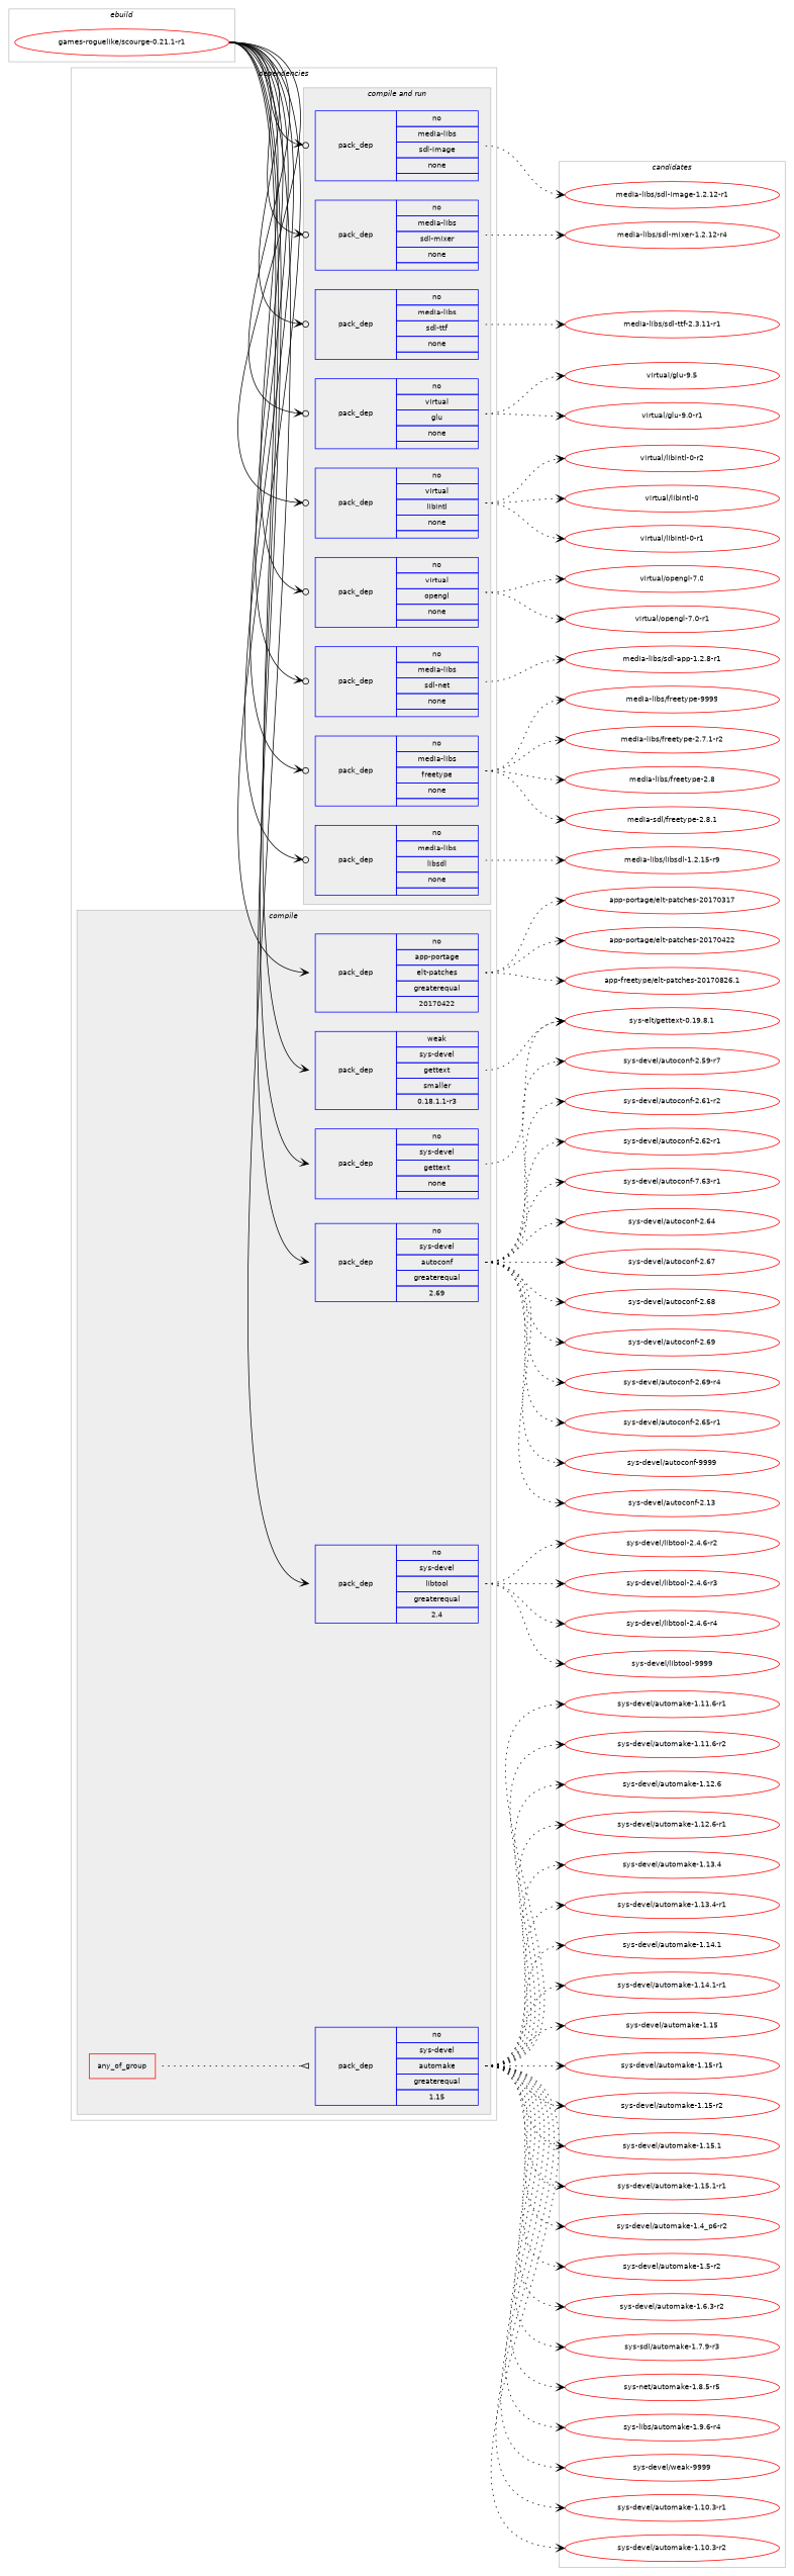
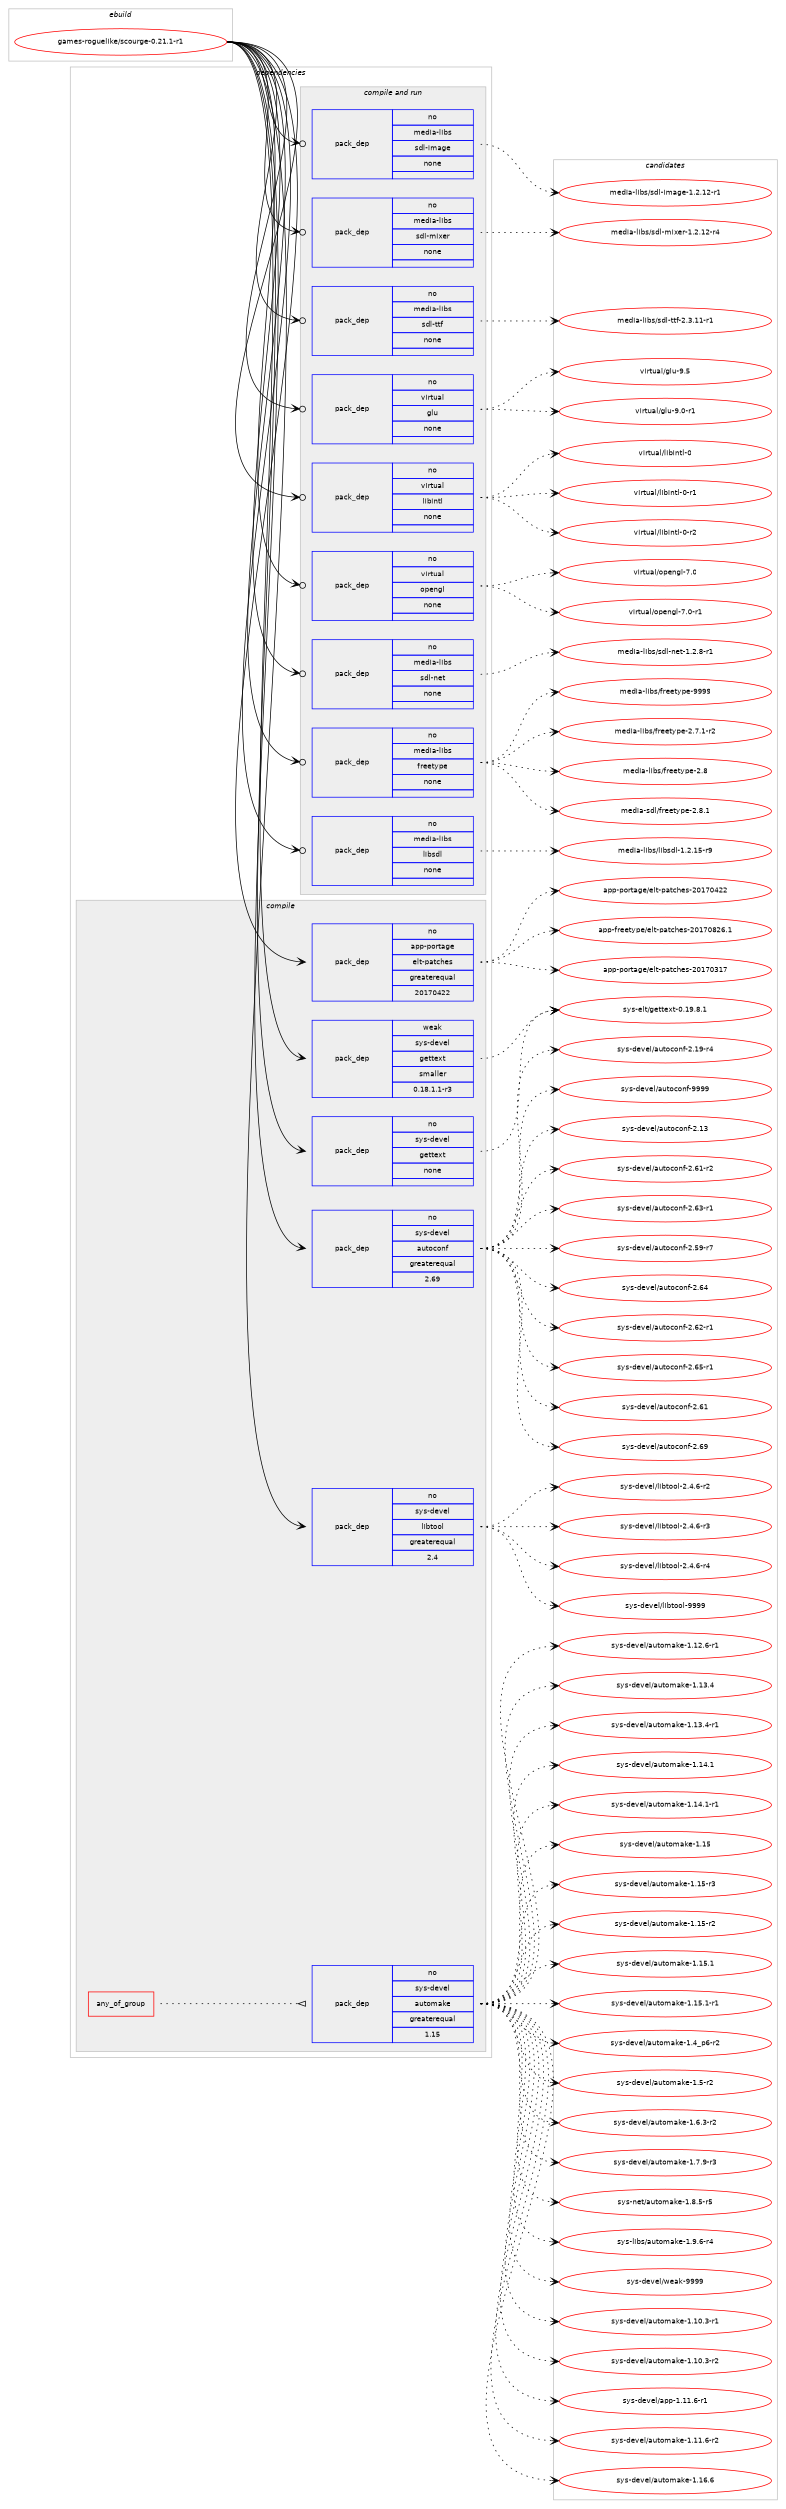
  digraph {
    compound=true
    concentrate=true
    fontname=Helvetica
    fontsize=10
    newrank=true
    rankdir=LR
    ranksep=1.5
    node [color=red fontname=Helvetica fontsize=10]
    edge [arrowhead=vee headport=w style=dotted tailport=e weight=100]
    n1 [label="games-roguelike/scourge-0.21.1-r1" width=4]
    n2 [color=blue label=<<TABLE BORDER="0" CELLBORDER="1" CELLSPACING="0" CELLPADDING="4" WIDTH="220"><TR><TD ROWSPAN="6" CELLPADDING="30">pack_dep</TD></TR><TR><TD WIDTH="110">no</TD></TR><TR><TD>sys-devel</TD></TR><TR><TD>automake</TD></TR><TR><TD>greaterequal</TD></TR><TR><TD>1.15</TD></TR></TABLE>> shape=none]
    n3 [label=<<TABLE BORDER="0" CELLBORDER="1" CELLSPACING="0" CELLPADDING="4"><TR><TD CELLPADDING="10">any_of_group</TD></TR></TABLE>> shape=none]
    n4 [color=blue label=<<TABLE BORDER="0" CELLBORDER="1" CELLSPACING="0" CELLPADDING="4" WIDTH="220"><TR><TD ROWSPAN="6" CELLPADDING="30">pack_dep</TD></TR><TR><TD WIDTH="110">no</TD></TR><TR><TD>app-portage</TD></TR><TR><TD>elt-patches</TD></TR><TR><TD>greaterequal</TD></TR><TR><TD>20170422</TD></TR></TABLE>> shape=none]
    n5 [color=blue label=<<TABLE BORDER="0" CELLBORDER="1" CELLSPACING="0" CELLPADDING="4" WIDTH="220"><TR><TD ROWSPAN="6" CELLPADDING="30">pack_dep</TD></TR><TR><TD WIDTH="110">no</TD></TR><TR><TD>sys-devel</TD></TR><TR><TD>autoconf</TD></TR><TR><TD>greaterequal</TD></TR><TR><TD>2.69</TD></TR></TABLE>> shape=none]
    n6 [color=blue label=<<TABLE BORDER="0" CELLBORDER="1" CELLSPACING="0" CELLPADDING="4" WIDTH="220"><TR><TD ROWSPAN="6" CELLPADDING="30">pack_dep</TD></TR><TR><TD WIDTH="110">no</TD></TR><TR><TD>sys-devel</TD></TR><TR><TD>gettext</TD></TR><TR><TD>none</TD></TR><TR><TD></TD></TR></TABLE>> shape=none]
    n7 [color=blue label=<<TABLE BORDER="0" CELLBORDER="1" CELLSPACING="0" CELLPADDING="4" WIDTH="220"><TR><TD ROWSPAN="6" CELLPADDING="30">pack_dep</TD></TR><TR><TD WIDTH="110">no</TD></TR><TR><TD>sys-devel</TD></TR><TR><TD>libtool</TD></TR><TR><TD>greaterequal</TD></TR><TR><TD>2.4</TD></TR></TABLE>> shape=none]
    n8 [color=blue label=<<TABLE BORDER="0" CELLBORDER="1" CELLSPACING="0" CELLPADDING="4" WIDTH="220"><TR><TD ROWSPAN="6" CELLPADDING="30">pack_dep</TD></TR><TR><TD WIDTH="110">weak</TD></TR><TR><TD>sys-devel</TD></TR><TR><TD>gettext</TD></TR><TR><TD>smaller</TD></TR><TR><TD>0.18.1.1-r3</TD></TR></TABLE>> shape=none]
    n9 [color=blue label=<<TABLE BORDER="0" CELLBORDER="1" CELLSPACING="0" CELLPADDING="4" WIDTH="220"><TR><TD ROWSPAN="6" CELLPADDING="30">pack_dep</TD></TR><TR><TD WIDTH="110">no</TD></TR><TR><TD>media-libs</TD></TR><TR><TD>sdl-net</TD></TR><TR><TD>none</TD></TR><TR><TD></TD></TR></TABLE>> shape=none]
    n10 [color=blue label=<<TABLE BORDER="0" CELLBORDER="1" CELLSPACING="0" CELLPADDING="4" WIDTH="220"><TR><TD ROWSPAN="6" CELLPADDING="30">pack_dep</TD></TR><TR><TD WIDTH="110">no</TD></TR><TR><TD>media-libs</TD></TR><TR><TD>freetype</TD></TR><TR><TD>none</TD></TR><TR><TD></TD></TR></TABLE>> shape=none]
    n11 [color=blue label=<<TABLE BORDER="0" CELLBORDER="1" CELLSPACING="0" CELLPADDING="4" WIDTH="220"><TR><TD ROWSPAN="6" CELLPADDING="30">pack_dep</TD></TR><TR><TD WIDTH="110">no</TD></TR><TR><TD>media-libs</TD></TR><TR><TD>libsdl</TD></TR><TR><TD>none</TD></TR><TR><TD></TD></TR></TABLE>> shape=none]
    n12 [color=blue label=<<TABLE BORDER="0" CELLBORDER="1" CELLSPACING="0" CELLPADDING="4" WIDTH="220"><TR><TD ROWSPAN="6" CELLPADDING="30">pack_dep</TD></TR><TR><TD WIDTH="110">no</TD></TR><TR><TD>media-libs</TD></TR><TR><TD>sdl-image</TD></TR><TR><TD>none</TD></TR><TR><TD></TD></TR></TABLE>> shape=none]
    n13 [color=blue label=<<TABLE BORDER="0" CELLBORDER="1" CELLSPACING="0" CELLPADDING="4" WIDTH="220"><TR><TD ROWSPAN="6" CELLPADDING="30">pack_dep</TD></TR><TR><TD WIDTH="110">no</TD></TR><TR><TD>media-libs</TD></TR><TR><TD>sdl-mixer</TD></TR><TR><TD>none</TD></TR><TR><TD></TD></TR></TABLE>> shape=none]
    n14 [color=blue label=<<TABLE BORDER="0" CELLBORDER="1" CELLSPACING="0" CELLPADDING="4" WIDTH="220"><TR><TD ROWSPAN="6" CELLPADDING="30">pack_dep</TD></TR><TR><TD WIDTH="110">no</TD></TR><TR><TD>media-libs</TD></TR><TR><TD>sdl-ttf</TD></TR><TR><TD>none</TD></TR><TR><TD></TD></TR></TABLE>> shape=none]
    n15 [color=blue label=<<TABLE BORDER="0" CELLBORDER="1" CELLSPACING="0" CELLPADDING="4" WIDTH="220"><TR><TD ROWSPAN="6" CELLPADDING="30">pack_dep</TD></TR><TR><TD WIDTH="110">no</TD></TR><TR><TD>virtual</TD></TR><TR><TD>glu</TD></TR><TR><TD>none</TD></TR><TR><TD></TD></TR></TABLE>> shape=none]
    n16 [color=blue label=<<TABLE BORDER="0" CELLBORDER="1" CELLSPACING="0" CELLPADDING="4" WIDTH="220"><TR><TD ROWSPAN="6" CELLPADDING="30">pack_dep</TD></TR><TR><TD WIDTH="110">no</TD></TR><TR><TD>virtual</TD></TR><TR><TD>libintl</TD></TR><TR><TD>none</TD></TR><TR><TD></TD></TR></TABLE>> shape=none]
    n17 [color=blue label=<<TABLE BORDER="0" CELLBORDER="1" CELLSPACING="0" CELLPADDING="4" WIDTH="220"><TR><TD ROWSPAN="6" CELLPADDING="30">pack_dep</TD></TR><TR><TD WIDTH="110">no</TD></TR><TR><TD>virtual</TD></TR><TR><TD>opengl</TD></TR><TR><TD>none</TD></TR><TR><TD></TD></TR></TABLE>> shape=none]
    n18 [label="sys-devel/automake-1.10.3-r1" width=4]
    n19 [label="sys-devel/automake-1.10.3-r2" width=4]
-   n20 [label="sys-devel/automake-1.11.6-r1" width=4]
+   n20 [label="sys-devel/app-1.11.6-r1" width=4]
    n21 [label="sys-devel/automake-1.11.6-r2" width=4]
-   n22 [label="sys-devel/automake-1.12.6" width=4]
+   n22 [label="sys-devel/automake-1.16.6" width=4]
    n23 [label="sys-devel/automake-1.12.6-r1" width=4]
    n24 [label="sys-devel/automake-1.13.4" width=4]
    n25 [label="sys-devel/automake-1.13.4-r1" width=4]
    n26 [label="sys-devel/automake-1.14.1" width=4]
    n27 [label="sys-devel/automake-1.14.1-r1" width=4]
    n28 [label="sys-devel/automake-1.15" width=4]
-   n29 [label="sys-devel/automake-1.15-r1" width=4]
+   n29 [label="sys-devel/automake-1.15-r3" width=4]
    n30 [label="sys-devel/automake-1.15-r2" width=4]
    n31 [label="sys-devel/automake-1.15.1" width=4]
    n32 [label="sys-devel/automake-1.15.1-r1" width=4]
    n33 [label="sys-devel/automake-1.4_p6-r2" width=4]
    n34 [label="sys-devel/automake-1.5-r2" width=4]
    n35 [label="sys-devel/automake-1.6.3-r2" width=4]
-   n36 [label="sys-sdl/automake-1.7.9-r3" width=4]
+   n36 [label="sys-devel/automake-1.7.9-r3" width=4]
    n37 [label="sys-net/automake-1.8.5-r5" width=4]
    n38 [label="sys-libs/automake-1.9.6-r4" width=4]
    n39 [label="sys-devel/weak-9999" width=4]
    n40 [label="app-portage/elt-patches-20170317" width=4]
    n41 [label="app-portage/elt-patches-20170422" width=4]
    n42 [label="app-freetype/elt-patches-20170826.1" width=4]
    n43 [label="sys-devel/autoconf-2.13" width=4]
    n44 [label="sys-devel/autoconf-2.59-r7" width=4]
    n45 [label="sys-devel/autoconf-2.61-r2" width=4]
    n46 [label="sys-devel/autoconf-2.62-r1" width=4]
-   n47 [label="sys-devel/autoconf-7.63-r1" width=4]
+   n47 [label="sys-devel/autoconf-2.63-r1" width=4]
    n48 [label="sys-devel/autoconf-2.64" width=4]
    n49 [label="sys-devel/autoconf-2.65-r1" width=4]
-   n50 [label="sys-devel/autoconf-2.67" width=4]
-   n51 [label="sys-devel/autoconf-2.68" width=4]
+   n50 [label="sys-devel/autoconf-2.61" width=4]
    n52 [label="sys-devel/autoconf-2.69" width=4]
-   n53 [label="sys-devel/autoconf-2.69-r4" width=4]
+   n53 [label="sys-devel/autoconf-2.19-r4" width=4]
    n54 [label="sys-devel/autoconf-9999" width=4]
    n55 [label="sys-elt/gettext-0.19.8.1" width=4]
    n56 [label="sys-devel/libtool-2.4.6-r2" width=4]
    n57 [label="sys-devel/libtool-2.4.6-r3" width=4]
    n58 [label="sys-devel/libtool-2.4.6-r4" width=4]
    n59 [label="sys-devel/libtool-9999" width=4]
    n60 [label="media-libs/freetype-2.7.1-r2" width=4]
    n61 [label="media-libs/freetype-2.8" width=4]
    n62 [label="media-sdl/freetype-2.8.1" width=4]
    n63 [label="media-libs/freetype-9999" width=4]
    n64 [label="media-libs/libsdl-1.2.15-r9" width=4]
    n65 [label="media-libs/sdl-image-1.2.12-r1" width=4]
    n66 [label="media-libs/sdl-mixer-1.2.12-r4" width=4]
-   n67 [label="media-libs/sdl-app-1.2.8-r1" width=4]
+   n67 [label="media-libs/sdl-net-1.2.8-r1" width=4]
    n68 [label="media-libs/sdl-ttf-2.3.11-r1" width=4]
    n69 [label="virtual/glu-9.5" width=4]
    n70 [label="virtual/glu-9.0-r1" width=4]
    n71 [label="virtual/libintl-0" width=4]
    n72 [label="virtual/libintl-0-r1" width=4]
    n73 [label="virtual/libintl-0-r2" width=4]
    n74 [label="virtual/opengl-7.0" width=4]
    n75 [label="virtual/opengl-7.0-r1" width=4]
    subgraph cluster_1 {
      color=gray
      label=<<i>ebuild</i>>
      rank=same
      n1
    }
    subgraph cluster_2 {
      color=gray
      label=<<i>dependencies</i>>
      subgraph cluster_3 {
        color=gray
        fillcolor="#eeeeee"
        label=<<i>compile</i>>
        style=filled
        subgraph sub_4 {
          color=gray
          fillcolor="#eeeeee"
          label=<<i>compile</i>>
          style=filled
          n3
          subgraph sub_5 {
            color=gray
            fillcolor="#eeeeee"
            label=<<i>compile</i>>
            style=filled
            n2
          }
        }
        subgraph sub_6 {
          color=gray
          fillcolor="#eeeeee"
          label=<<i>compile</i>>
          style=filled
          n4
        }
        subgraph sub_7 {
          color=gray
          fillcolor="#eeeeee"
          label=<<i>compile</i>>
          style=filled
          n5
        }
        subgraph sub_8 {
          color=gray
          fillcolor="#eeeeee"
          label=<<i>compile</i>>
          style=filled
          n6
        }
        subgraph sub_9 {
          color=gray
          fillcolor="#eeeeee"
          label=<<i>compile</i>>
          style=filled
          n7
        }
        subgraph sub_10 {
          color=gray
          fillcolor="#eeeeee"
          label=<<i>compile</i>>
          style=filled
          n8
        }
      }
      subgraph cluster_11 {
        color=gray
        fillcolor="#eeeeee"
        label=<<i>compile and run</i>>
        style=filled
        subgraph sub_12 {
          color=gray
          fillcolor="#eeeeee"
          label=<<i>compile and run</i>>
          style=filled
          n9
        }
        subgraph sub_13 {
          color=gray
          fillcolor="#eeeeee"
          label=<<i>compile and run</i>>
          style=filled
          n10
        }
        subgraph sub_14 {
          color=gray
          fillcolor="#eeeeee"
          label=<<i>compile and run</i>>
          style=filled
          n11
        }
        subgraph sub_15 {
          color=gray
          fillcolor="#eeeeee"
          label=<<i>compile and run</i>>
          style=filled
          n12
        }
        subgraph sub_16 {
          color=gray
          fillcolor="#eeeeee"
          label=<<i>compile and run</i>>
          style=filled
          n13
        }
        subgraph sub_17 {
          color=gray
          fillcolor="#eeeeee"
          label=<<i>compile and run</i>>
          style=filled
          n14
        }
        subgraph sub_18 {
          color=gray
          fillcolor="#eeeeee"
          label=<<i>compile and run</i>>
          style=filled
          n15
        }
        subgraph sub_19 {
          color=gray
          fillcolor="#eeeeee"
          label=<<i>compile and run</i>>
          style=filled
          n16
        }
        subgraph sub_20 {
          color=gray
          fillcolor="#eeeeee"
          label=<<i>compile and run</i>>
          style=filled
          n17
        }
      }
      subgraph cluster_21 {
        color=gray
        fillcolor="#eeeeee"
        label=<<i>run</i>>
        style=filled
      }
    }
    subgraph cluster_22 {
      color=gray
      label=<<i>candidates</i>>
      rank=same
      subgraph sub_23 {
        color=black
        label=<<i>candidates</i>>
        nodesep=1
        rank=same
        n18
        n19
        n20
        n21
        n22
        n23
        n24
        n25
        n26
        n27
        n28
        n29
        n30
        n31
        n32
        n33
        n34
        n35
        n36
        n37
        n38
        n39
      }
      subgraph sub_24 {
        color=black
        label=<<i>candidates</i>>
        nodesep=1
        rank=same
        n40
        n41
        n42
      }
      subgraph sub_25 {
        color=black
        label=<<i>candidates</i>>
        nodesep=1
        rank=same
        n43
        n44
        n45
        n46
        n47
        n48
        n49
        n50
-       n51
        n52
        n53
        n54
      }
      subgraph sub_26 {
        color=black
        label=<<i>candidates</i>>
        nodesep=1
        rank=same
        n55
      }
      subgraph sub_27 {
        color=black
        label=<<i>candidates</i>>
        nodesep=1
        rank=same
        n56
        n57
        n58
        n59
      }
      subgraph sub_28 {
        color=black
        label=<<i>candidates</i>>
        nodesep=1
        rank=same
        n55
      }
      subgraph sub_29 {
        color=black
        label=<<i>candidates</i>>
        nodesep=1
        rank=same
        n60
        n61
        n62
        n63
      }
      subgraph sub_30 {
        color=black
        label=<<i>candidates</i>>
        nodesep=1
        rank=same
        n64
      }
      subgraph sub_31 {
        color=black
        label=<<i>candidates</i>>
        nodesep=1
        rank=same
        n65
      }
      subgraph sub_32 {
        color=black
        label=<<i>candidates</i>>
        nodesep=1
        rank=same
        n66
      }
      subgraph sub_33 {
        color=black
        label=<<i>candidates</i>>
        nodesep=1
        rank=same
        n67
      }
      subgraph sub_34 {
        color=black
        label=<<i>candidates</i>>
        nodesep=1
        rank=same
        n68
      }
      subgraph sub_35 {
        color=black
        label=<<i>candidates</i>>
        nodesep=1
        rank=same
        n69
        n70
      }
      subgraph sub_36 {
        color=black
        label=<<i>candidates</i>>
        nodesep=1
        rank=same
        n71
        n72
        n73
      }
      subgraph sub_37 {
        color=black
        label=<<i>candidates</i>>
        nodesep=1
        rank=same
        n74
        n75
      }
    }
    n1 -> n4 [style=solid weight=20]
    n1 -> n5 [style=solid weight=20]
    n1 -> n6 [style=solid weight=20]
    n1 -> n7 [style=solid weight=20]
    n1 -> n8 [style=solid weight=20]
    n1 -> n9 [arrowhead=odotvee style=solid weight=20]
    n1 -> n10 [arrowhead=odotvee style=solid weight=20]
    n1 -> n11 [arrowhead=odotvee style=solid weight=20]
    n1 -> n12 [arrowhead=odotvee style=solid weight=20]
    n1 -> n13 [arrowhead=odotvee style=solid weight=20]
    n1 -> n14 [arrowhead=odotvee style=solid weight=20]
    n1 -> n15 [arrowhead=odotvee style=solid weight=20]
    n1 -> n16 [arrowhead=odotvee style=solid weight=20]
    n1 -> n17 [arrowhead=odotvee style=solid weight=20]
    n2 -> n18
    n2 -> n19
    n2 -> n20
    n2 -> n21
    n2 -> n22
    n2 -> n23
    n2 -> n24
    n2 -> n25
    n2 -> n26
    n2 -> n27
    n2 -> n28
    n2 -> n29
    n2 -> n30
    n2 -> n31
    n2 -> n32
    n2 -> n33
    n2 -> n34
    n2 -> n35
    n2 -> n36
    n2 -> n37
    n2 -> n38
    n2 -> n39
    n3 -> n2 [arrowhead=oinv weight=20]
    n4 -> n40
    n4 -> n41
    n4 -> n42
    n5 -> n43
    n5 -> n44
    n5 -> n45
    n5 -> n46
    n5 -> n47
    n5 -> n48
    n5 -> n49
    n5 -> n50
-   n5 -> n51
    n5 -> n52
    n5 -> n53
    n5 -> n54
    n6 -> n55
    n7 -> n56
    n7 -> n57
    n7 -> n58
    n7 -> n59
    n8 -> n55
    n9 -> n67
    n10 -> n60
    n10 -> n61
    n10 -> n62
    n10 -> n63
    n11 -> n64
    n12 -> n65
    n13 -> n66
    n14 -> n68
    n15 -> n69
    n15 -> n70
    n16 -> n71
    n16 -> n72
    n16 -> n73
    n17 -> n74
    n17 -> n75
  }
